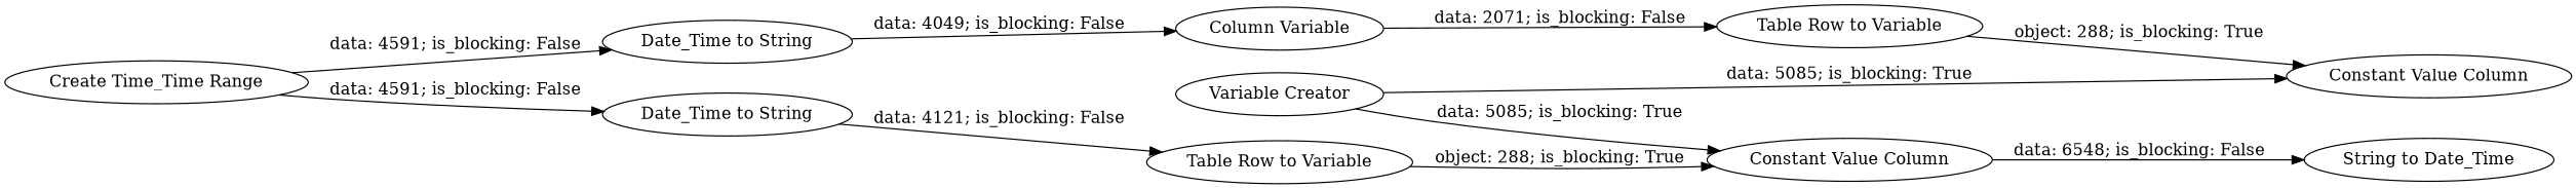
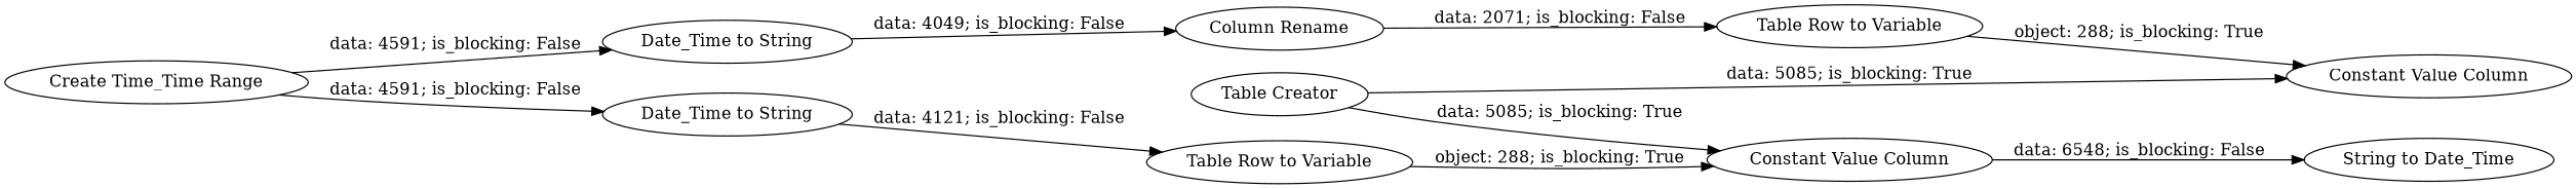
  digraph {
    rankdir=LR
-   n1 [label="Variable Creator"]
+   n1 [label="Table Creator"]
    n2 [label="Constant Value Column"]
    n3 [label="Constant Value Column"]
    n4 [label="String to Date_Time"]
    n5 [label="Create Time_Time Range"]
    n6 [label="Date_Time to String"]
    n7 [label="Date_Time to String"]
    n8 [label="Table Row to Variable"]
-   n9 [label="Column Variable"]
+   n9 [label="Column Rename"]
    n10 [label="Table Row to Variable"]
    n1 -> n2 [label="data: 5085; is_blocking: True"]
    n1 -> n3 [label="data: 5085; is_blocking: True"]
    n3 -> n4 [label="data: 6548; is_blocking: False"]
    n5 -> n6 [label="data: 4591; is_blocking: False"]
    n5 -> n7 [label="data: 4591; is_blocking: False"]
    n6 -> n8 [label="data: 4121; is_blocking: False"]
    n7 -> n9 [label="data: 4049; is_blocking: False"]
    n8 -> n3 [label="object: 288; is_blocking: True"]
    n9 -> n10 [label="data: 2071; is_blocking: False"]
    n10 -> n2 [label="object: 288; is_blocking: True"]
  }
